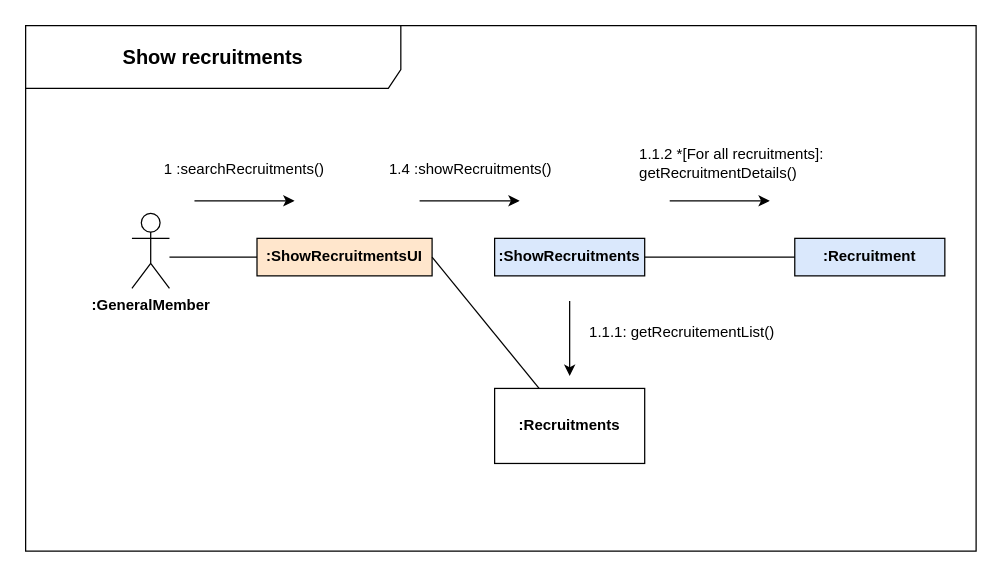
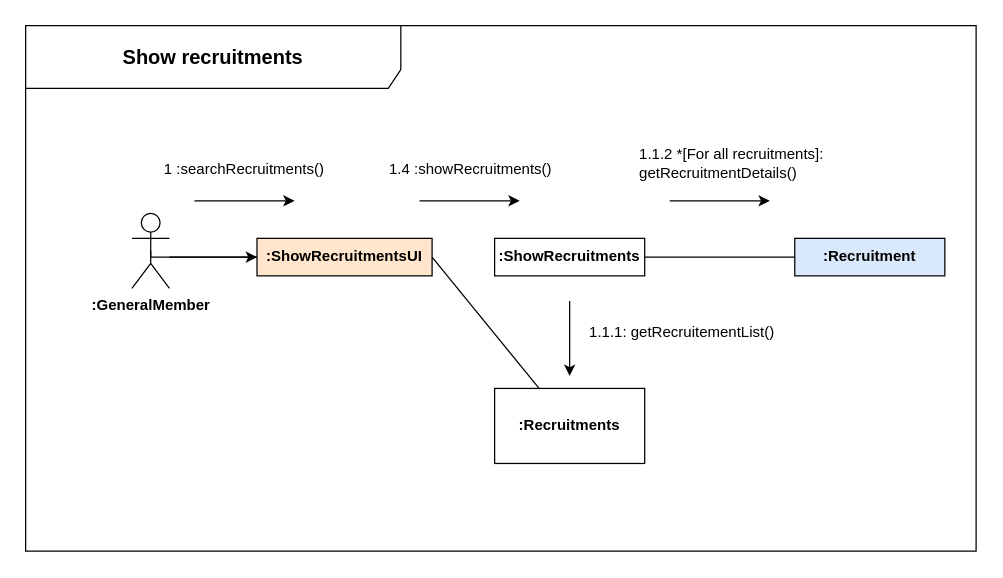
  <mxCell id="0" />
  <mxCell id="1" parent="0" />
  <mxCell id="2" value="&lt;font style=&quot;font-size: 16px;&quot;&gt;&lt;b&gt;Show recruitments&lt;/b&gt;&lt;/font&gt;" style="shape=umlFrame;whiteSpace=wrap;html=1;width=300;height=50;movable=1;resizable=1;rotatable=1;deletable=1;editable=1;locked=0;connectable=1;" vertex="1" parent="1"><mxGeometry x="20" y="20" width="760" height="420" as="geometry" /></mxCell>
+ <mxCell id="3" style="edgeStyle=orthogonalEdgeStyle;rounded=0;orthogonalLoop=1;jettySize=auto;html=1;exitX=0.5;exitY=0.5;exitDx=0;exitDy=0;exitPerimeter=0;" edge="1" parent="1" source="4" target="5"><mxGeometry relative="1" as="geometry"><Array as="points"><mxPoint x="120" y="205" /></Array></mxGeometry></mxCell>
  <mxCell id="4" value=":GeneralMember" style="shape=umlActor;verticalLabelPosition=bottom;verticalAlign=top;html=1;outlineConnect=0;fontStyle=1" vertex="1" parent="1"><mxGeometry x="105" y="170" width="30" height="60" as="geometry" /></mxCell>
  <mxCell id="5" value=":ShowRecruitmentsUI" style="rounded=0;whiteSpace=wrap;html=1;fontStyle=1;fillColor=#ffe6cc;" vertex="1" parent="1"><mxGeometry x="205" y="190" width="140" height="30" as="geometry" /></mxCell>
- <mxCell id="6" value=":ShowRecruitments" style="rounded=0;whiteSpace=wrap;html=1;fontStyle=1;fillColor=#dae8fc;" vertex="1" parent="1"><mxGeometry x="395" y="190" width="120" height="30" as="geometry" /></mxCell>
+ <mxCell id="6" value=":ShowRecruitments" style="rounded=0;whiteSpace=wrap;html=1;fontStyle=1" vertex="1" parent="1"><mxGeometry x="395" y="190" width="120" height="30" as="geometry" /></mxCell>
  <mxCell id="7" value="" style="endArrow=none;html=1;rounded=0;entryX=0;entryY=0.5;entryDx=0;entryDy=0;" edge="1" parent="1" target="5"><mxGeometry width="50" height="50" relative="1" as="geometry"><mxPoint x="135" y="205" as="sourcePoint" /><mxPoint x="185" y="160" as="targetPoint" /></mxGeometry></mxCell>
  <mxCell id="8" value="" style="endArrow=none;html=1;rounded=0;exitX=1;exitY=0.5;exitDx=0;exitDy=0;" edge="1" parent="1" source="5" target="17"><mxGeometry width="50" height="50" relative="1" as="geometry"><mxPoint x="345" y="210" as="sourcePoint" /><mxPoint x="395" y="160" as="targetPoint" /></mxGeometry></mxCell>
  <mxCell id="9" value=":Recruitment" style="rounded=0;whiteSpace=wrap;html=1;fontStyle=1;fillColor=#dae8fc;" vertex="1" parent="1"><mxGeometry x="635" y="190" width="120" height="30" as="geometry" /></mxCell>
  <mxCell id="10" value="1.1.2 *[For all recruitments]: getRecruitmentDetails()" style="text;strokeColor=none;fillColor=none;align=left;verticalAlign=middle;spacingLeft=4;spacingRight=4;overflow=hidden;points=[[0,0.5],[1,0.5]];portConstraint=eastwest;rotatable=0;whiteSpace=wrap;html=1;" vertex="1" parent="1"><mxGeometry x="505" y="110" width="170" height="40" as="geometry" /></mxCell>
  <mxCell id="11" value="" style="endArrow=none;html=1;rounded=0;entryX=0;entryY=0.5;entryDx=0;entryDy=0;exitX=1;exitY=0.5;exitDx=0;exitDy=0;" edge="1" parent="1" source="6" target="9"><mxGeometry width="50" height="50" relative="1" as="geometry"><mxPoint x="435" y="240" as="sourcePoint" /><mxPoint x="485" y="190" as="targetPoint" /></mxGeometry></mxCell>
  <mxCell id="12" value="" style="endArrow=classic;html=1;rounded=0;" edge="1" parent="1"><mxGeometry width="50" height="50" relative="1" as="geometry"><mxPoint x="535" y="160" as="sourcePoint" /><mxPoint x="615" y="160" as="targetPoint" /></mxGeometry></mxCell>
  <mxCell id="13" value="1 :searchRecruitments()" style="text;strokeColor=none;fillColor=none;align=left;verticalAlign=middle;spacingLeft=4;spacingRight=4;overflow=hidden;points=[[0,0.5],[1,0.5]];portConstraint=eastwest;rotatable=0;whiteSpace=wrap;html=1;" vertex="1" parent="1"><mxGeometry x="125" y="120" width="170" height="30" as="geometry" /></mxCell>
  <mxCell id="14" value="" style="endArrow=classic;html=1;rounded=0;" edge="1" parent="1"><mxGeometry width="50" height="50" relative="1" as="geometry"><mxPoint x="155" y="160" as="sourcePoint" /><mxPoint x="235" y="160" as="targetPoint" /></mxGeometry></mxCell>
  <mxCell id="15" value="1.4 :showRecruitments()" style="text;strokeColor=none;fillColor=none;align=left;verticalAlign=middle;spacingLeft=4;spacingRight=4;overflow=hidden;points=[[0,0.5],[1,0.5]];portConstraint=eastwest;rotatable=0;whiteSpace=wrap;html=1;" vertex="1" parent="1"><mxGeometry x="305" y="120" width="170" height="30" as="geometry" /></mxCell>
  <mxCell id="16" value="" style="endArrow=classic;html=1;rounded=0;" edge="1" parent="1"><mxGeometry width="50" height="50" relative="1" as="geometry"><mxPoint x="335" y="160" as="sourcePoint" /><mxPoint x="415" y="160" as="targetPoint" /></mxGeometry></mxCell>
  <mxCell id="17" value=":Recruitments" style="rounded=0;whiteSpace=wrap;html=1;fontStyle=1" vertex="1" parent="1"><mxGeometry x="395" y="310" width="120" height="60" as="geometry" /></mxCell>
  <mxCell id="18" value="" style="endArrow=classic;html=1;rounded=0;" edge="1" parent="1"><mxGeometry width="50" height="50" relative="1" as="geometry"><mxPoint x="455" y="240" as="sourcePoint" /><mxPoint x="455" y="300" as="targetPoint" /></mxGeometry></mxCell>
  <mxCell id="19" value="1.1.1: getRecruitementList()" style="text;strokeColor=none;fillColor=none;align=left;verticalAlign=middle;spacingLeft=4;spacingRight=4;overflow=hidden;points=[[0,0.5],[1,0.5]];portConstraint=eastwest;rotatable=0;whiteSpace=wrap;html=1;" vertex="1" parent="1"><mxGeometry x="465" y="250" width="160" height="30" as="geometry" /></mxCell>
